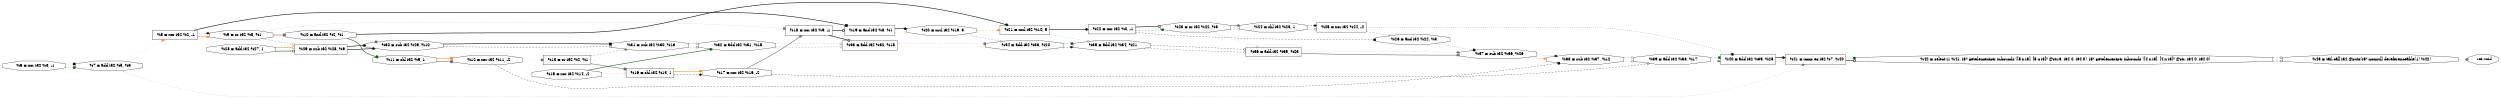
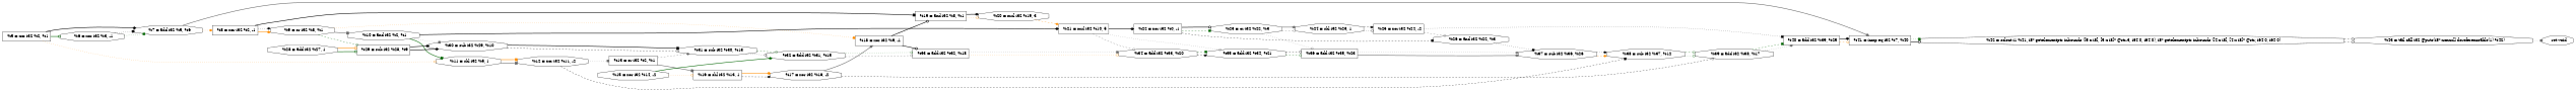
  digraph {
    rankdir=LR
    node [shape=octagon]
    edge [arrowhead=odot color=black style=bold]
+   n1 [label="  %5 = xor i32 %2, %1" shape=box]
    n2 [label="  %6 = xor i32 %3, -1"]
    n3 [label="  %7 = add i32 %5, %6"]
    n4 [label="  %11 = shl i32 %5, 1"]
    n5 [label="  %8 = xor i32 %2, -1" shape=box]
    n6 [label="  %41 = icmp eq i32 %7, %40" shape=box]
    n7 [label="  %12 = xor i32 %11, -2"]
    n8 [label="  %9 = or i32 %8, %1"]
    n9 [label="  %19 = and i32 %8, %1" shape=box]
    n10 [label="  %42 = select i1 %41, i8* getelementptr inbounds ([5 x i8], [5 x i8]* @str.3, i64 0, i64 0), i8* getelementptr inbounds ([4 x i8], [4 x i8]* @str, i64 0, i64 0)"]
    n11 [label="  %10 = and i32 %2, %1"]
    n12 [label="  %18 = xor i32 %9, -1" shape=box]
    n13 [label="  %29 = sub i32 %28, %9" shape=box]
    n14 [label="  %20 = mul i32 %19, 3"]
    n15 [label="  %21 = mul i32 %10, 5" shape=box]
    n16 [label="  %30 = sub i32 %29, %10"]
    n17 [label="  %33 = add i32 %32, %18" shape=box]
    n18 [label="  %22 = xor i32 %0, -1" shape=box]
    n19 [label="  %35 = add i32 %34, %21"]
    n20 [label="  %31 = sub i32 %30, %13"]
    n21 [label="  %13 = or i32 %2, %1" shape=box]
    n22 [label="  %38 = sub i32 %37, %12"]
    n23 [label="  %16 = shl i32 %13, 1" shape=box]
    n24 [label="  %39 = add i32 %38, %17"]
    n25 [label="  %17 = xor i32 %16, -2"]
    n26 [label="  %32 = add i32 %31, %15"]
    n27 [label="  %15 = xor i32 %14, -2"]
    n28 [label="  %40 = add i32 %39, %25" shape=box]
    n29 [label="  %34 = add i32 %33, %20"]
    n30 [label="  %23 = or i32 %22, %3"]
    n31 [label="  %26 = and i32 %22, %3"]
    n32 [label="  %36 = add i32 %35, %23" shape=box]
    n33 [label="  %24 = shl i32 %23, 1"]
    n34 [label="  %37 = sub i32 %36, %26"]
    n35 [label="  %25 = xor i32 %24, -2" shape=box]
    n36 [label="  %28 = add i32 %27, 1"]
    n37 [label="  %43 = tail call i32 @puts(i8* nonnull dereferenceable(1) %42)"]
    n38 [label="  ret void"]
+   n1 -> n2 [color=darkgreen]
+   n1 -> n3 [arrowhead=diamond]
+   n1 -> n4 [color=darkorange style=dotted]
    n2 -> n3 [arrowhead=box color=darkgreen style=dotted]
    n2 -> n3 [arrowhead=box style=dotted]
    n3 -> n5 [arrowhead=diamond color=darkorange style=dotted]
-   n3 -> n6 [arrowhead=diamond color=gray40 style=dotted]
+   n3 -> n6 [arrowhead=diamond color=gray40]
    n4 -> n7 [arrowhead=box color=gray40]
    n4 -> n7 [arrowhead=box color=darkorange]
    n5 -> n8 [arrowhead=diamond color=darkorange]
    n5 -> n8 [arrowhead=diamond style=dotted]
    n5 -> n9 [arrowhead=box]
    n6 -> n10
    n6 -> n10 [arrowhead=box color=darkgreen style=dotted]
    n7 -> n21 [arrowhead=box color=gray40 style=dotted]
    n7 -> n22 [arrowhead=box style=dashed]
    n8 -> n11 [arrowhead=box color=gray40]
-   n8 -> n12 [arrowhead=box color=gray40 style=dotted]
+   n8 -> n12 [arrowhead=box color=darkorange style=dotted]
    n8 -> n13 [color=darkgreen style=dashed]
    n9 -> n14 [color=darkorange style=dotted]
    n9 -> n14 [arrowhead=diamond]
    n10 -> n37 [style=dashed]
    n10 -> n37 [style=dashed]
    n11 -> n4 [arrowhead=box color=darkgreen]
    n11 -> n15 [arrowhead=diamond]
    n11 -> n16 [arrowhead=box color=gray40 style=dotted]
    n12 -> n9
    n12 -> n17
    n13 -> n16 [arrowhead=diamond]
    n13 -> n16 [arrowhead=diamond]
    n14 -> n15 [arrowhead=diamond color=darkorange style=dashed]
-   n14 -> n29 [color=gray40 style=dashed]
+   n15 -> n29 [color=gray40 style=dashed]
    n15 -> n18 [arrowhead=diamond]
    n15 -> n19 [color=gray40 style=dotted]
    n16 -> n20 [style=dashed]
    n16 -> n20 [arrowhead=box]
    n17 -> n29 [color=darkorange style=dotted]
    n17 -> n29 [arrowhead=box color=gray40 style=dotted]
    n18 -> n30 [arrowhead=box color=darkgreen style=dashed]
    n18 -> n30
    n18 -> n31 [arrowhead=box style=dashed]
    n19 -> n32 [color=darkgreen style=dashed]
    n19 -> n32 [style=dashed]
    n20 -> n26 [style=dotted]
    n20 -> n26 [color=darkgreen style=dashed]
    n21 -> n20 [arrowhead=diamond color=gray40 style=dashed]
    n21 -> n23 [arrowhead=box color=gray40]
    n22 -> n24 [color=darkgreen style=dotted]
    n22 -> n24 [color=darkgreen style=dashed]
    n23 -> n25 [arrowhead=diamond style=dashed]
    n23 -> n25 [arrowhead=diamond color=darkorange]
    n24 -> n28 [arrowhead=diamond color=gray40 style=dotted]
    n24 -> n28 [arrowhead=box color=darkgreen style=dashed]
    n25 -> n12 [arrowhead=diamond color=gray40]
    n25 -> n24 [style=dashed]
    n26 -> n17 [color=gray40 style=dashed]
    n26 -> n17 [color=darkgreen style=dotted]
    n27 -> n23 [color=darkorange style=dotted]
    n27 -> n26 [arrowhead=diamond color=darkgreen]
    n28 -> n6 [color=darkorange style=dashed]
    n28 -> n6 [arrowhead=diamond]
    n29 -> n19 [arrowhead=diamond style=dashed]
    n29 -> n19 [arrowhead=box color=darkgreen style=dashed]
    n30 -> n32 [color=gray40 style=dotted]
    n30 -> n33 [color=gray40 style=dashed]
    n30 -> n33 [arrowhead=diamond color=gray40]
    n31 -> n34 [arrowhead=box style=dotted]
    n32 -> n34 [arrowhead=diamond color=gray40]
    n32 -> n34 [arrowhead=diamond color=gray40 style=dotted]
    n33 -> n35 [style=dotted]
    n33 -> n35 [arrowhead=diamond style=dashed]
    n34 -> n22 [arrowhead=diamond color=darkorange style=dashed]
    n34 -> n22 [arrowhead=diamond style=dotted]
    n35 -> n28 [arrowhead=box style=dotted]
    n35 -> n31 [color=gray40 style=dashed]
    n36 -> n13 [color=darkgreen]
    n36 -> n13 [color=darkorange]
    n37 -> n38 [arrowhead=box color=gray40 style=dotted]
  }
